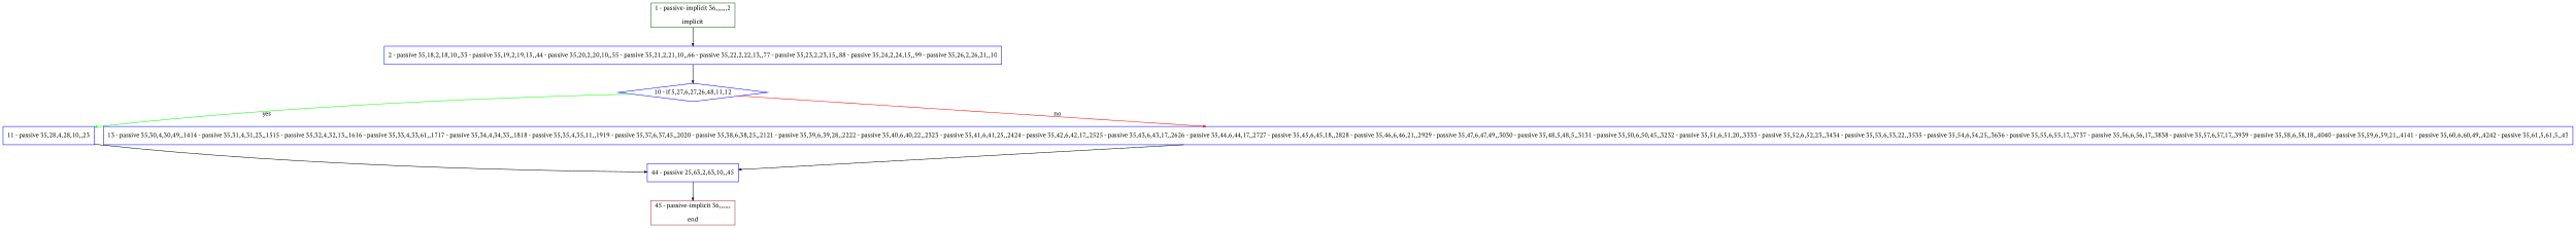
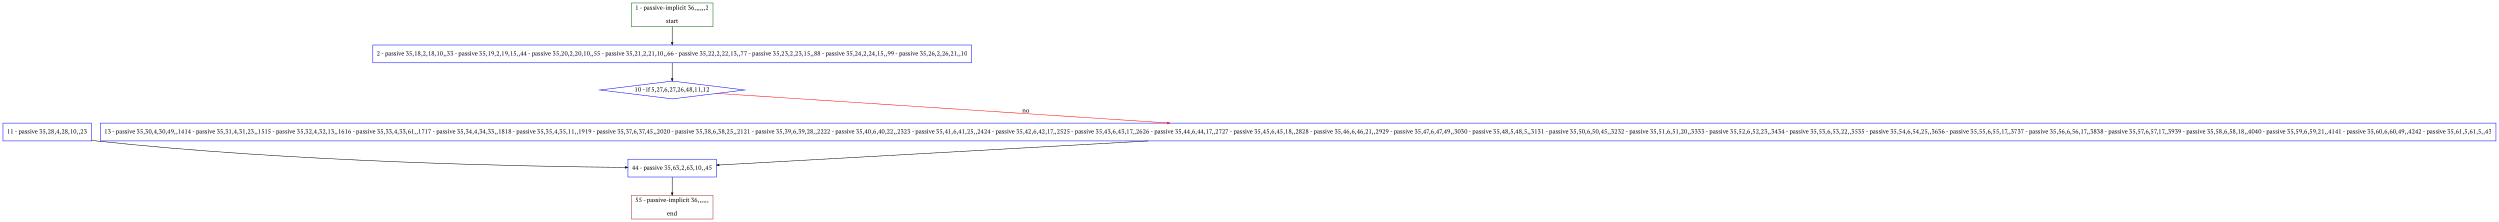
  digraph {
    bgcolor=white
    compound=true
    fillcolor="#FFFFCC"
    fontname="PT Serif"
    fontsize=12
    pack=true
    packmode=clust
    style="rounded,filled"
    node [color="#0000ff" compound=true fillcolor="#ffffff" fixedsize=false fontname="PT Serif" fontsize=12 node_initialized=no shape=box style=filled]
    edge [arrowhead=normal arrowsize=0.5 arrowtail=none color="#000000" compound=true dir=forward fontcolor=black fontname="PT Serif" fontsize=12]
    n1 [label="2 - passive 35,18,2,18,10,,33 - passive 35,19,2,19,15,,44 - passive 35,20,2,20,10,,55 - passive 35,21,2,21,10,,66 - passive 35,22,2,22,13,,77 - passive 35,23,2,23,15,,88 - passive 35,24,2,24,15,,99 - passive 35,26,2,26,21,,10"]
    n2 [label="10 - if 5,27,6,27,26,48,11,12" shape=diamond]
    n3 [label="11 - passive 35,28,4,28,10,,23"]
    n4 [label="13 - passive 35,30,4,30,49,,1414 - passive 35,31,4,31,23,,1515 - passive 35,32,4,32,13,,1616 - passive 35,33,4,33,61,,1717 - passive 35,34,4,34,33,,1818 - passive 35,35,4,35,11,,1919 - passive 35,37,6,37,45,,2020 - passive 35,38,6,38,25,,2121 - passive 35,39,6,39,28,,2222 - passive 35,40,6,40,22,,2323 - passive 35,41,6,41,25,,2424 - passive 35,42,6,42,17,,2525 - passive 35,43,6,43,17,,2626 - passive 35,44,6,44,17,,2727 - passive 35,45,6,45,18,,2828 - passive 35,46,6,46,21,,2929 - passive 35,47,6,47,49,,3030 - passive 35,48,5,48,5,,3131 - passive 35,50,6,50,45,,3232 - passive 35,51,6,51,20,,3333 - passive 35,52,6,52,23,,3434 - passive 35,53,6,53,22,,3535 - passive 35,54,6,54,25,,3636 - passive 35,55,6,55,17,,3737 - passive 35,56,6,56,17,,3838 - passive 35,57,6,57,17,,3939 - passive 35,58,6,58,18,,4040 - passive 35,59,6,59,21,,4141 - passive 35,60,6,60,49,,4242 - passive 35,61,5,61,5,,43"]
-   n5 [color="#006400" label="1 - passive-implicit 36,,,,,,2\n\nimplicit"]
-   n6 [label="44 - passive 25,63,2,63,10,,45"]
-   n7 [color="#a52a2a" label="45 - passive-implicit 36,,,,,,\n\nend"]
+   n5 [color="#006400" label="1 - passive-implicit 36,,,,,,2\n\nstart"]
+   n6 [label="44 - passive 35,63,2,63,10,,45"]
+   n7 [color="#a52a2a" label="55 - passive-implicit 36,,,,,,\n\nend"]
    n1 -> n2
-   n2 -> n3 [color="#00ff00" label=yes]
    n2 -> n4 [color="#ff0000" label=no]
    n3 -> n6
    n4 -> n6
    n5 -> n1
    n6 -> n7
  }
